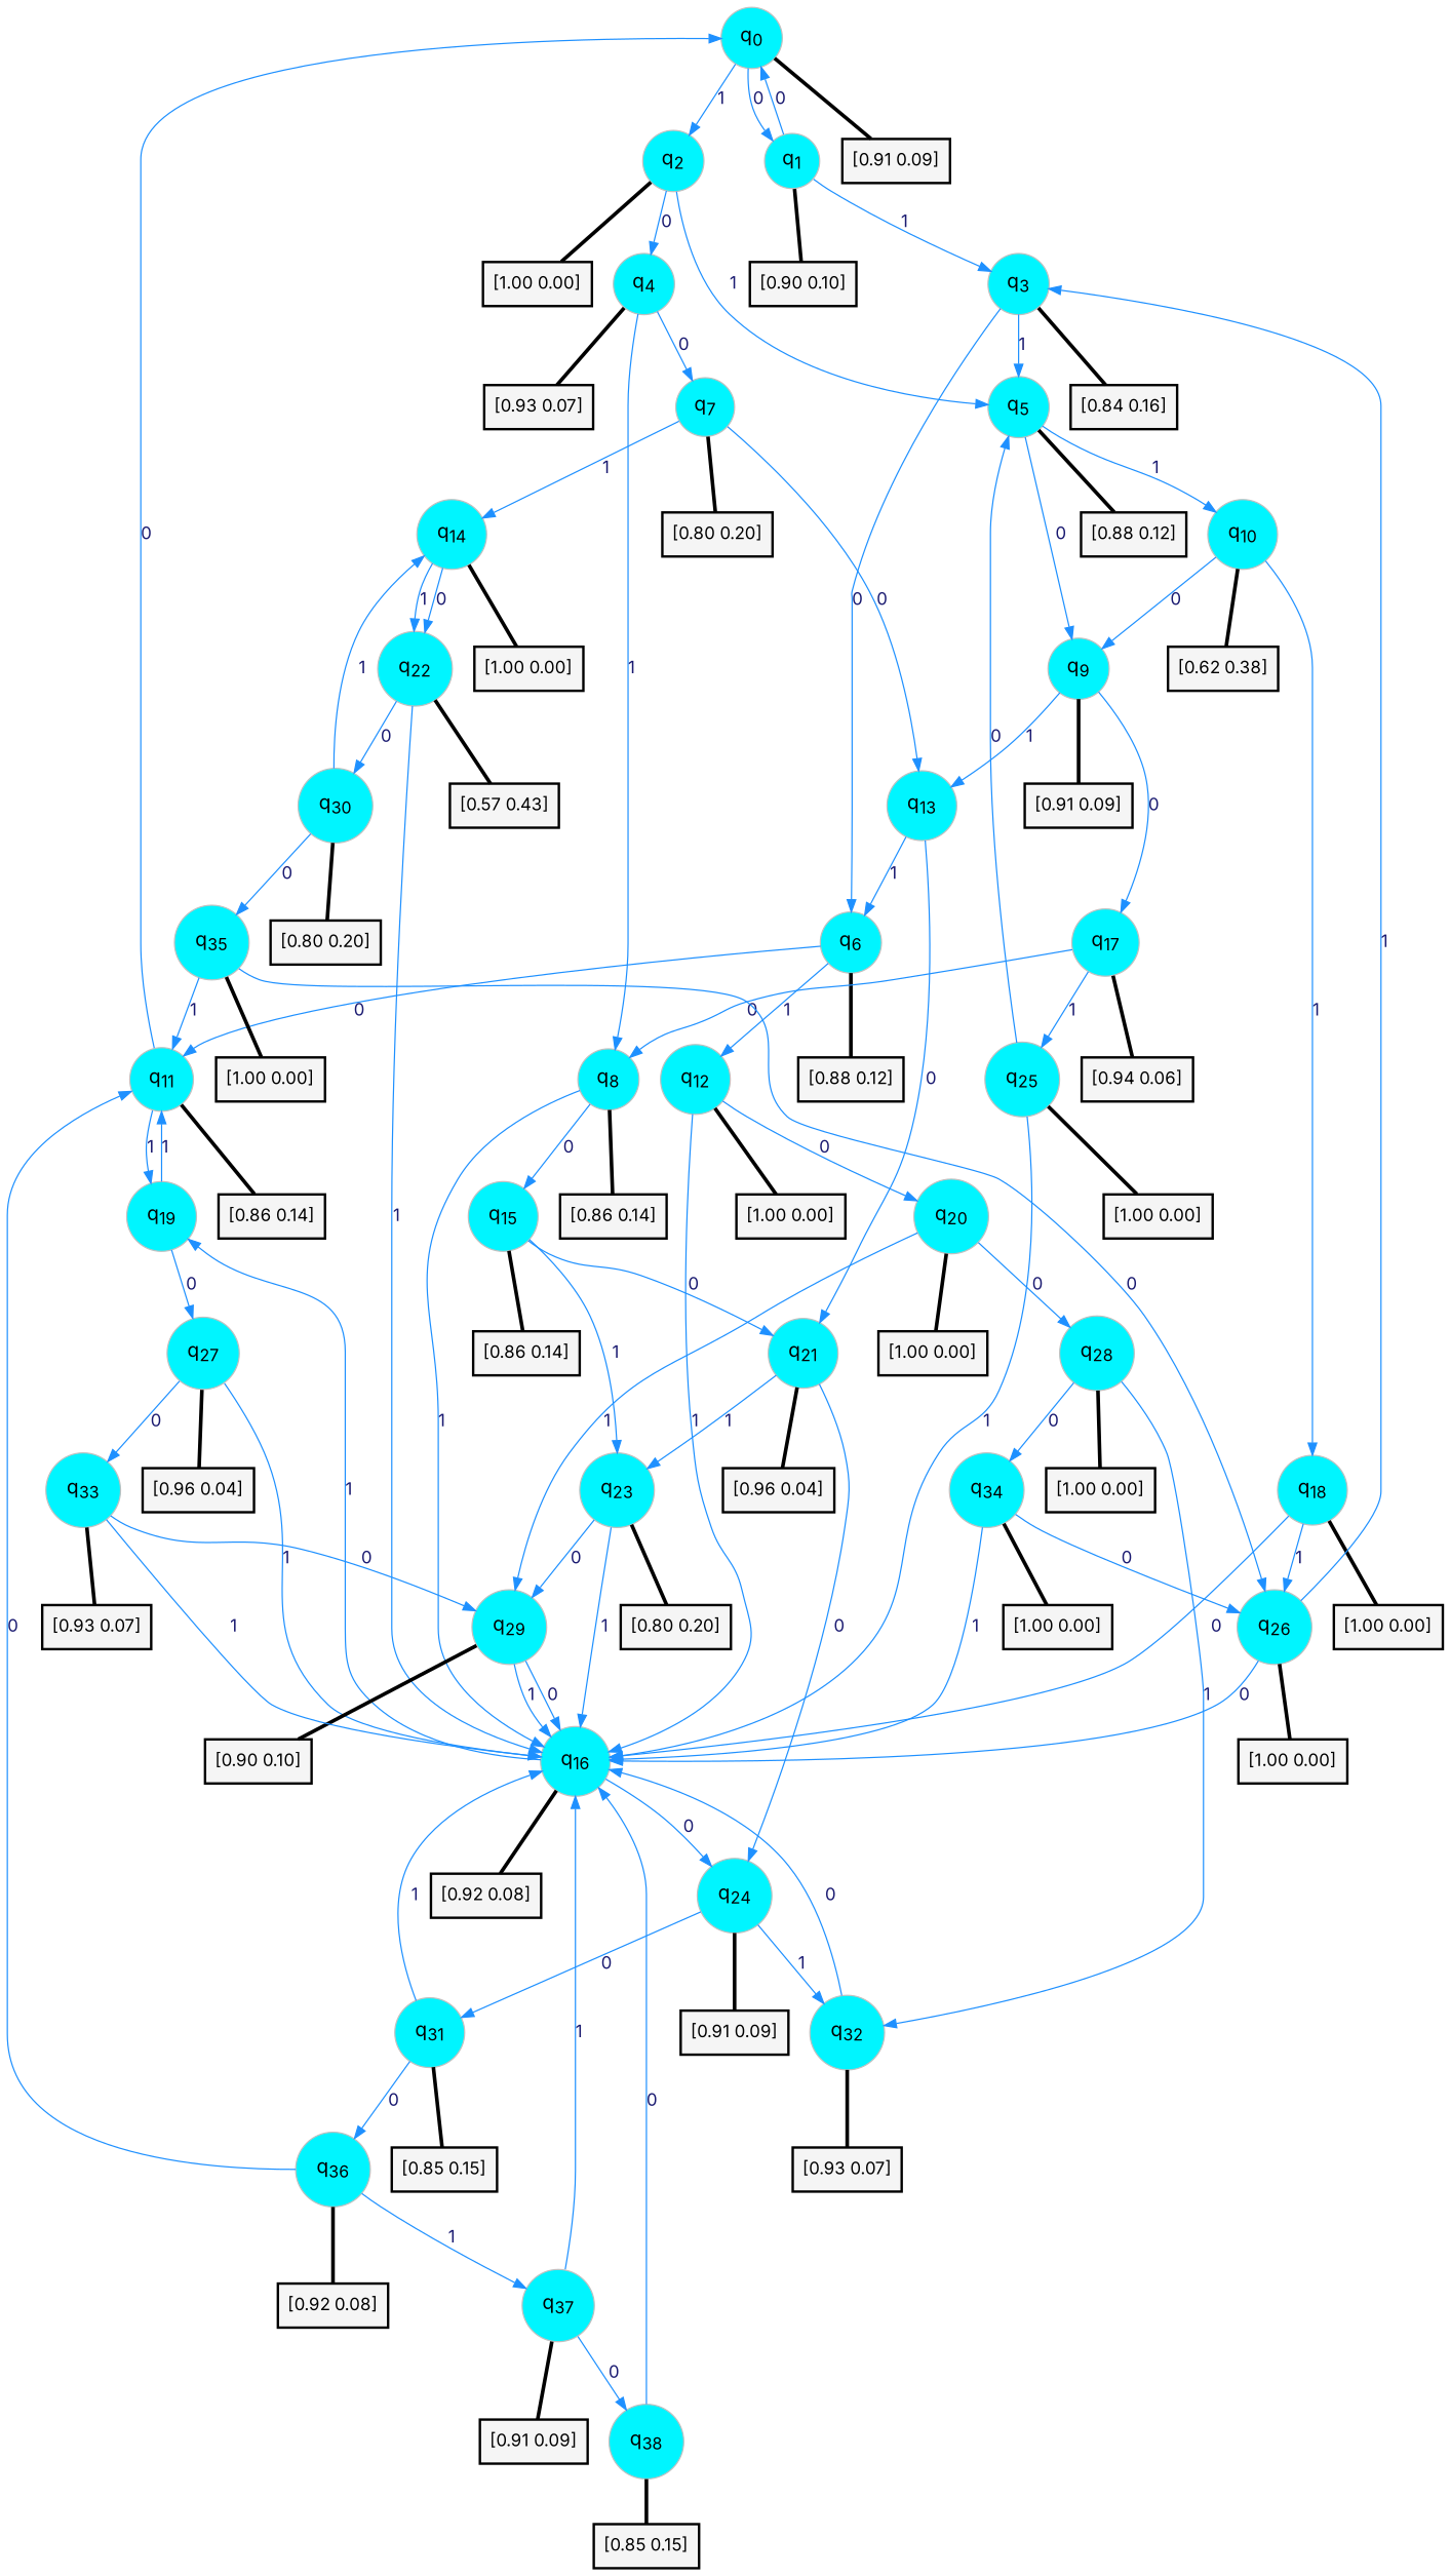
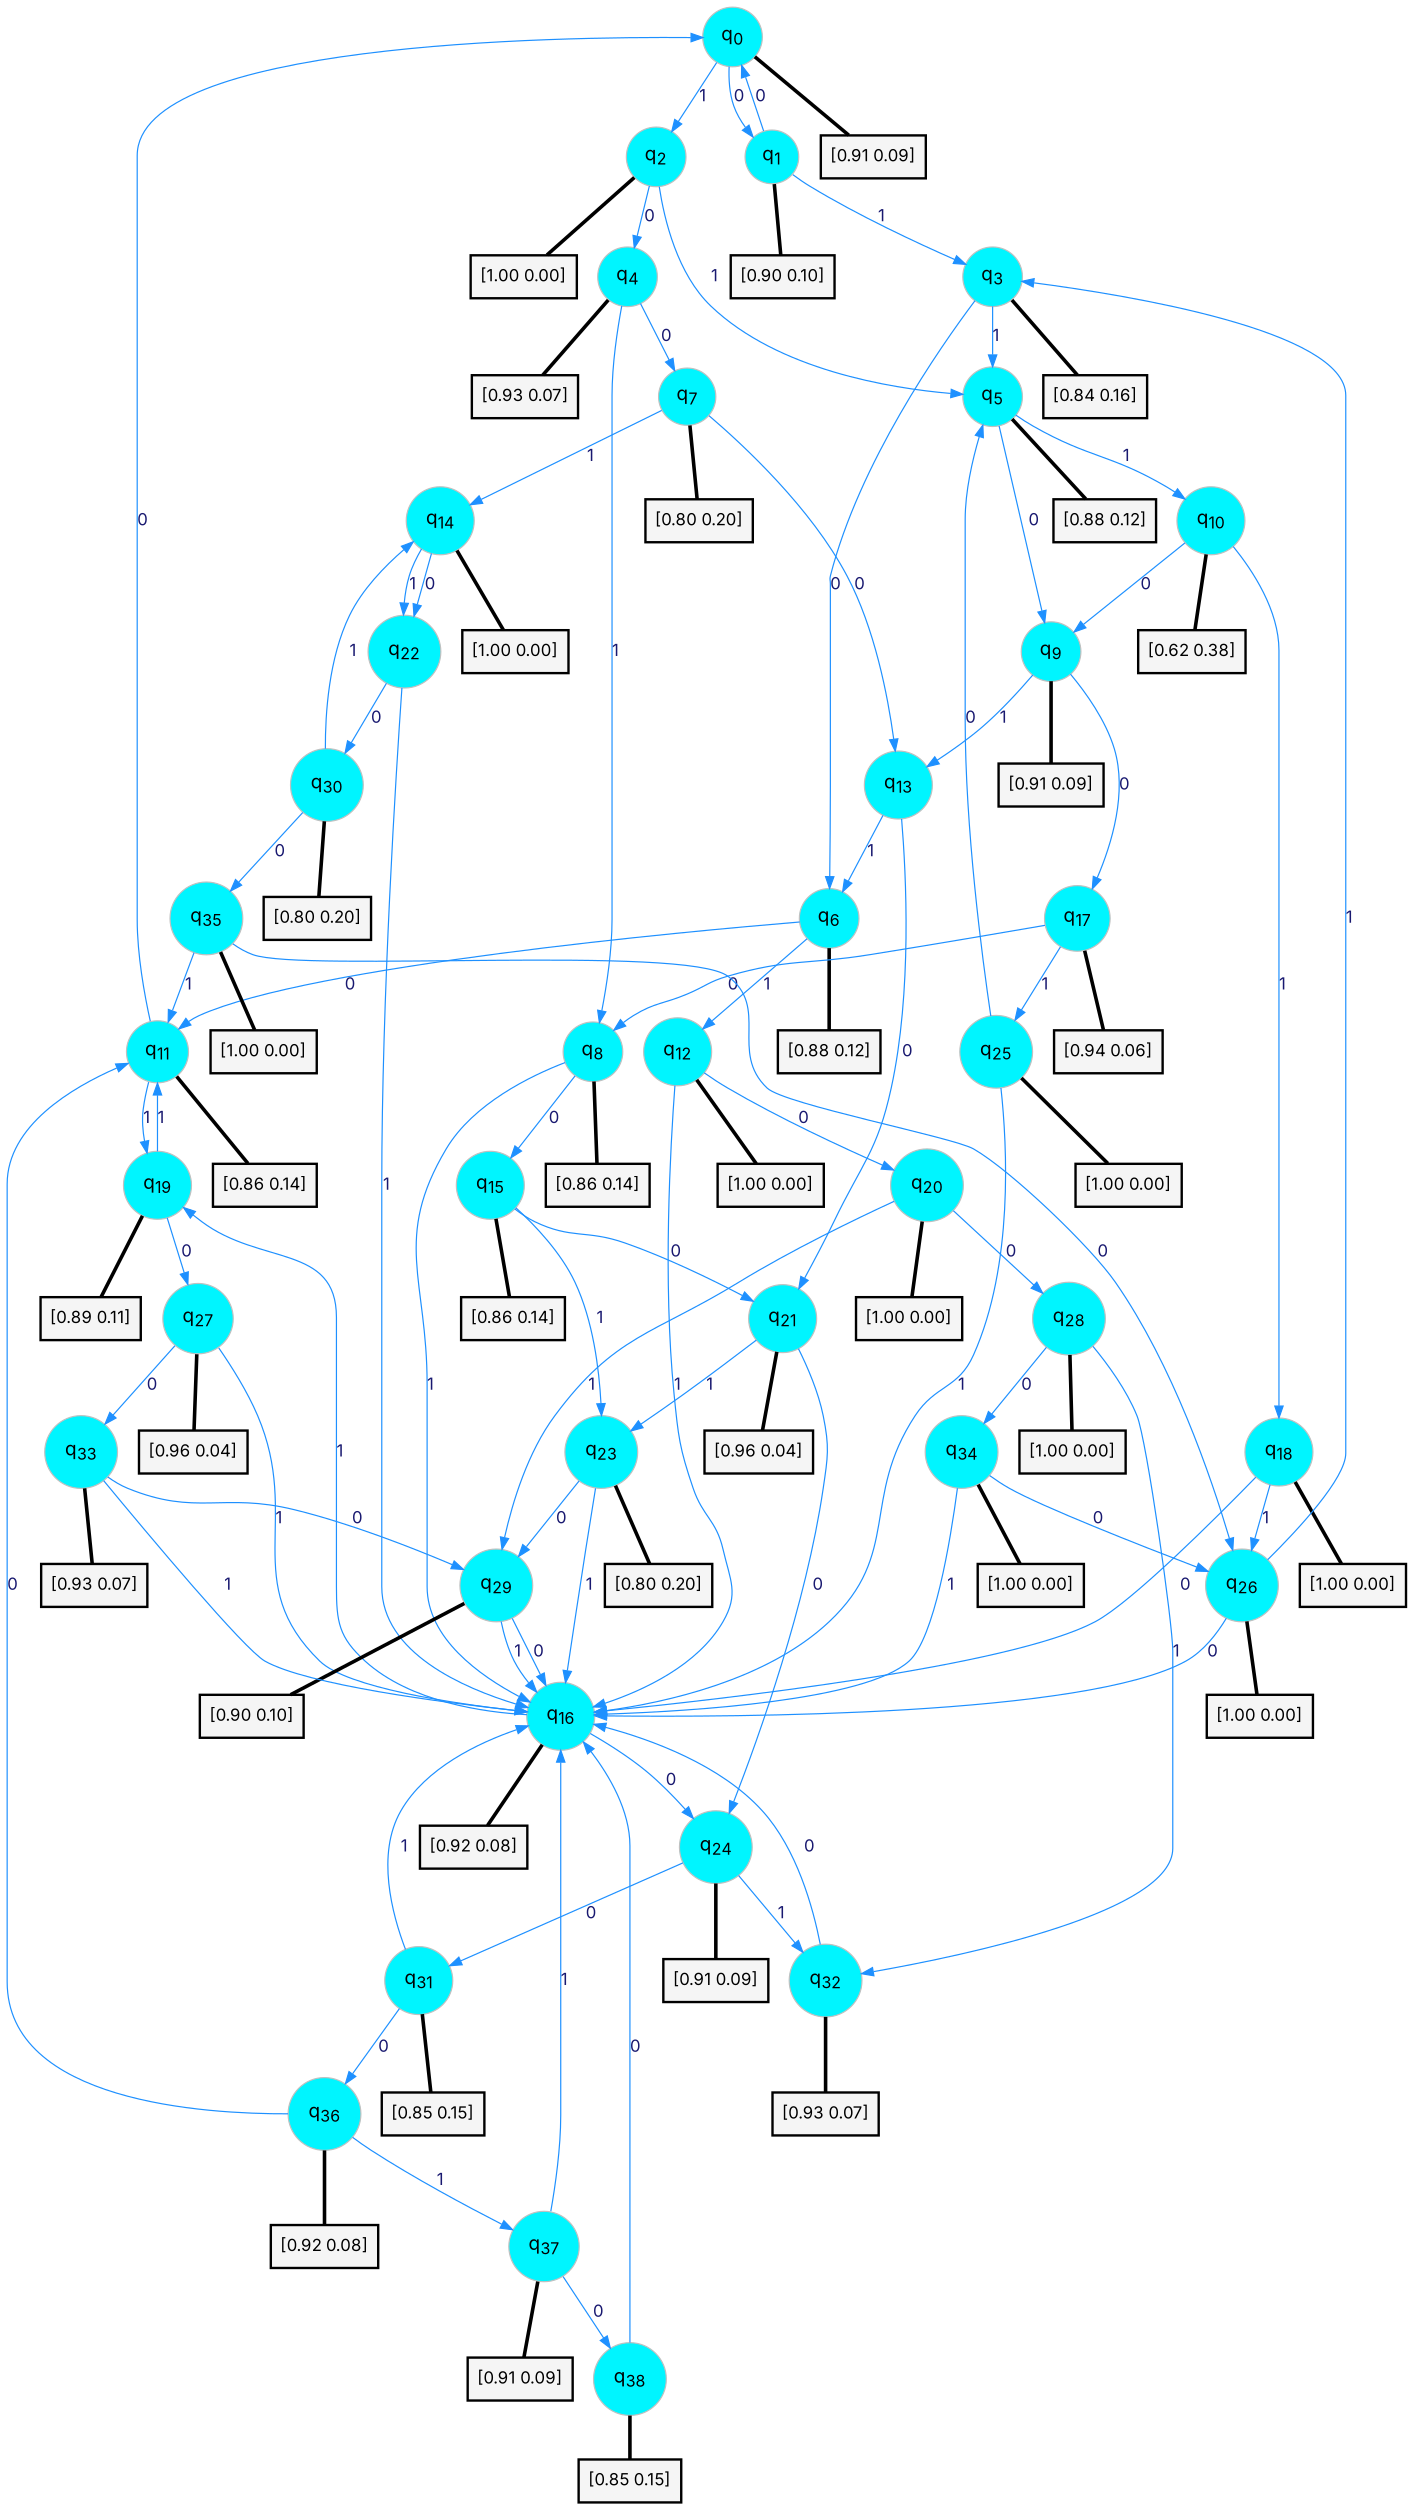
  digraph {
    fontname=Inter
    rankdir=TD
    node [color=gray fillcolor=turquoise1 fontcolor=black fontname=Inter fontsize=16 fontweight=bold shape=circle style=filled]
    edge [arrowsize=1 color=dodgerblue1 fontcolor=midnightblue fontname=Inter fontweight=bold penwidth=1 style=solid weight=20]
    n1 [label=<q<SUB>0</SUB>>]
    n2 [label=<q<SUB>1</SUB>>]
    n3 [label=<q<SUB>2</SUB>>]
    n4 [color=black fillcolor=whitesmoke fontsize=14 label="[0.91 0.09]" penwidth=2 shape=box]
    n5 [label=<q<SUB>3</SUB>>]
    n6 [color=black fillcolor=whitesmoke fontsize=14 label="[0.90 0.10]" penwidth=2 shape=box]
    n7 [label=<q<SUB>4</SUB>>]
    n8 [label=<q<SUB>5</SUB>>]
    n9 [color=black fillcolor=whitesmoke fontsize=14 label="[1.00 0.00]" penwidth=2 shape=box]
    n10 [label=<q<SUB>6</SUB>>]
    n11 [color=black fillcolor=whitesmoke fontsize=14 label="[0.84 0.16]" penwidth=2 shape=box]
    n12 [label=<q<SUB>7</SUB>>]
    n13 [label=<q<SUB>8</SUB>>]
    n14 [color=black fillcolor=whitesmoke fontsize=14 label="[0.93 0.07]" penwidth=2 shape=box]
    n15 [label=<q<SUB>9</SUB>>]
    n16 [label=<q<SUB>10</SUB>>]
    n17 [color=black fillcolor=whitesmoke fontsize=14 label="[0.88 0.12]" penwidth=2 shape=box]
    n18 [label=<q<SUB>11</SUB>>]
    n19 [label=<q<SUB>12</SUB>>]
    n20 [color=black fillcolor=whitesmoke fontsize=14 label="[0.88 0.12]" penwidth=2 shape=box]
    n21 [label=<q<SUB>13</SUB>>]
    n22 [label=<q<SUB>14</SUB>>]
    n23 [color=black fillcolor=whitesmoke fontsize=14 label="[0.80 0.20]" penwidth=2 shape=box]
    n24 [label=<q<SUB>15</SUB>>]
    n25 [label=<q<SUB>16</SUB>>]
    n26 [color=black fillcolor=whitesmoke fontsize=14 label="[0.86 0.14]" penwidth=2 shape=box]
    n27 [label=<q<SUB>17</SUB>>]
    n28 [color=black fillcolor=whitesmoke fontsize=14 label="[0.91 0.09]" penwidth=2 shape=box]
    n29 [label=<q<SUB>18</SUB>>]
    n30 [color=black fillcolor=whitesmoke fontsize=14 label="[0.62 0.38]" penwidth=2 shape=box]
    n31 [label=<q<SUB>19</SUB>>]
    n32 [color=black fillcolor=whitesmoke fontsize=14 label="[0.86 0.14]" penwidth=2 shape=box]
    n33 [label=<q<SUB>20</SUB>>]
    n34 [color=black fillcolor=whitesmoke fontsize=14 label="[1.00 0.00]" penwidth=2 shape=box]
    n35 [label=<q<SUB>21</SUB>>]
    n36 [label=<q<SUB>22</SUB>>]
    n37 [color=black fillcolor=whitesmoke fontsize=14 label="[1.00 0.00]" penwidth=2 shape=box]
    n38 [label=<q<SUB>23</SUB>>]
    n39 [color=black fillcolor=whitesmoke fontsize=14 label="[0.86 0.14]" penwidth=2 shape=box]
    n40 [label=<q<SUB>24</SUB>>]
    n41 [color=black fillcolor=whitesmoke fontsize=14 label="[0.92 0.08]" penwidth=2 shape=box]
    n42 [label=<q<SUB>25</SUB>>]
    n43 [color=black fillcolor=whitesmoke fontsize=14 label="[0.94 0.06]" penwidth=2 shape=box]
    n44 [label=<q<SUB>26</SUB>>]
    n45 [color=black fillcolor=whitesmoke fontsize=14 label="[1.00 0.00]" penwidth=2 shape=box]
    n46 [label=<q<SUB>27</SUB>>]
+   n47 [color=black fillcolor=whitesmoke fontsize=14 label="[0.89 0.11]" penwidth=2 shape=box]
    n48 [label=<q<SUB>28</SUB>>]
    n49 [label=<q<SUB>29</SUB>>]
    n50 [color=black fillcolor=whitesmoke fontsize=14 label="[1.00 0.00]" penwidth=2 shape=box]
    n51 [color=black fillcolor=whitesmoke fontsize=14 label="[0.96 0.04]" penwidth=2 shape=box]
    n52 [label=<q<SUB>30</SUB>>]
-   n53 [color=black fillcolor=whitesmoke fontsize=14 label="[0.57 0.43]" penwidth=2 shape=box]
    n54 [color=black fillcolor=whitesmoke fontsize=14 label="[0.80 0.20]" penwidth=2 shape=box]
    n55 [label=<q<SUB>31</SUB>>]
    n56 [label=<q<SUB>32</SUB>>]
    n57 [color=black fillcolor=whitesmoke fontsize=14 label="[0.91 0.09]" penwidth=2 shape=box]
    n58 [color=black fillcolor=whitesmoke fontsize=14 label="[1.00 0.00]" penwidth=2 shape=box]
    n59 [color=black fillcolor=whitesmoke fontsize=14 label="[1.00 0.00]" penwidth=2 shape=box]
    n60 [label=<q<SUB>33</SUB>>]
    n61 [color=black fillcolor=whitesmoke fontsize=14 label="[0.96 0.04]" penwidth=2 shape=box]
    n62 [label=<q<SUB>34</SUB>>]
    n63 [color=black fillcolor=whitesmoke fontsize=14 label="[1.00 0.00]" penwidth=2 shape=box]
    n64 [color=black fillcolor=whitesmoke fontsize=14 label="[0.90 0.10]" penwidth=2 shape=box]
    n65 [label=<q<SUB>35</SUB>>]
    n66 [color=black fillcolor=whitesmoke fontsize=14 label="[0.80 0.20]" penwidth=2 shape=box]
    n67 [label=<q<SUB>36</SUB>>]
    n68 [color=black fillcolor=whitesmoke fontsize=14 label="[0.85 0.15]" penwidth=2 shape=box]
    n69 [color=black fillcolor=whitesmoke fontsize=14 label="[0.93 0.07]" penwidth=2 shape=box]
    n70 [color=black fillcolor=whitesmoke fontsize=14 label="[0.93 0.07]" penwidth=2 shape=box]
    n71 [color=black fillcolor=whitesmoke fontsize=14 label="[1.00 0.00]" penwidth=2 shape=box]
    n72 [color=black fillcolor=whitesmoke fontsize=14 label="[1.00 0.00]" penwidth=2 shape=box]
    n73 [label=<q<SUB>37</SUB>>]
    n74 [color=black fillcolor=whitesmoke fontsize=14 label="[0.92 0.08]" penwidth=2 shape=box]
    n75 [label=<q<SUB>38</SUB>>]
    n76 [color=black fillcolor=whitesmoke fontsize=14 label="[0.91 0.09]" penwidth=2 shape=box]
    n77 [color=black fillcolor=whitesmoke fontsize=14 label="[0.85 0.15]" penwidth=2 shape=box]
    n1 -> n2 [label=0]
    n1 -> n3 [label=1]
    n1 -> n4 [arrowhead=none color=black penwidth=3]
    n2 -> n1 [label=0]
    n2 -> n5 [label=1]
    n2 -> n6 [arrowhead=none color=black penwidth=3]
    n3 -> n7 [label=0]
    n3 -> n8 [label=1]
    n3 -> n9 [arrowhead=none color=black penwidth=3]
    n5 -> n8 [label=1]
    n5 -> n10 [label=0]
    n5 -> n11 [arrowhead=none color=black penwidth=3]
    n7 -> n12 [label=0]
    n7 -> n13 [label=1]
    n7 -> n14 [arrowhead=none color=black penwidth=3]
    n8 -> n15 [label=0]
    n8 -> n16 [label=1]
    n8 -> n17 [arrowhead=none color=black penwidth=3]
    n10 -> n18 [label=0]
    n10 -> n19 [label=1]
    n10 -> n20 [arrowhead=none color=black penwidth=3]
    n12 -> n21 [label=0]
    n12 -> n22 [label=1]
    n12 -> n23 [arrowhead=none color=black penwidth=3]
    n13 -> n24 [label=0]
    n13 -> n25 [label=1]
    n13 -> n26 [arrowhead=none color=black penwidth=3]
    n15 -> n21 [label=1]
    n15 -> n27 [label=0]
    n15 -> n28 [arrowhead=none color=black penwidth=3]
    n16 -> n15 [label=0]
    n16 -> n29 [label=1]
    n16 -> n30 [arrowhead=none color=black penwidth=3]
    n18 -> n1 [label=0]
    n18 -> n31 [label=1]
    n18 -> n32 [arrowhead=none color=black penwidth=3]
    n19 -> n25 [label=1]
    n19 -> n33 [label=0]
    n19 -> n34 [arrowhead=none color=black penwidth=3]
    n21 -> n10 [label=1]
    n21 -> n35 [label=0]
    n22 -> n36 [label=0]
    n22 -> n36 [label=1]
    n22 -> n37 [arrowhead=none color=black penwidth=3]
    n24 -> n35 [label=0]
    n24 -> n38 [label=1]
    n24 -> n39 [arrowhead=none color=black penwidth=3]
    n25 -> n31 [label=1]
    n25 -> n40 [label=0]
    n25 -> n41 [arrowhead=none color=black penwidth=3]
    n27 -> n13 [label=0]
    n27 -> n42 [label=1]
    n27 -> n43 [arrowhead=none color=black penwidth=3]
    n29 -> n25 [label=0]
    n29 -> n44 [label=1]
    n29 -> n45 [arrowhead=none color=black penwidth=3]
    n31 -> n18 [label=1]
    n31 -> n46 [label=0]
+   n31 -> n47 [arrowhead=none color=black penwidth=3]
    n33 -> n48 [label=0]
    n33 -> n49 [label=1]
    n33 -> n50 [arrowhead=none color=black penwidth=3]
    n35 -> n38 [label=1]
    n35 -> n40 [label=0]
    n35 -> n51 [arrowhead=none color=black penwidth=3]
    n36 -> n25 [label=1]
    n36 -> n52 [label=0]
-   n36 -> n53 [arrowhead=none color=black penwidth=3]
    n38 -> n25 [label=1]
    n38 -> n49 [label=0]
    n38 -> n54 [arrowhead=none color=black penwidth=3]
    n40 -> n55 [label=0]
    n40 -> n56 [label=1]
    n40 -> n57 [arrowhead=none color=black penwidth=3]
    n42 -> n8 [label=0]
    n42 -> n25 [label=1]
    n42 -> n58 [arrowhead=none color=black penwidth=3]
    n44 -> n5 [label=1]
    n44 -> n25 [label=0]
    n44 -> n59 [arrowhead=none color=black penwidth=3]
    n46 -> n25 [label=1]
    n46 -> n60 [label=0]
    n46 -> n61 [arrowhead=none color=black penwidth=3]
    n48 -> n56 [label=1]
    n48 -> n62 [label=0]
    n48 -> n63 [arrowhead=none color=black penwidth=3]
    n49 -> n25 [label=0]
    n49 -> n25 [label=1]
    n49 -> n64 [arrowhead=none color=black penwidth=3]
    n52 -> n22 [label=1]
    n52 -> n65 [label=0]
    n52 -> n66 [arrowhead=none color=black penwidth=3]
    n55 -> n25 [label=1]
    n55 -> n67 [label=0]
    n55 -> n68 [arrowhead=none color=black penwidth=3]
    n56 -> n25 [label=0]
    n56 -> n69 [arrowhead=none color=black penwidth=3]
    n60 -> n25 [label=1]
    n60 -> n49 [label=0]
    n60 -> n70 [arrowhead=none color=black penwidth=3]
    n62 -> n25 [label=1]
    n62 -> n44 [label=0]
    n62 -> n71 [arrowhead=none color=black penwidth=3]
    n65 -> n18 [label=1]
    n65 -> n44 [label=0]
    n65 -> n72 [arrowhead=none color=black penwidth=3]
    n67 -> n18 [label=0]
    n67 -> n73 [label=1]
    n67 -> n74 [arrowhead=none color=black penwidth=3]
    n73 -> n25 [label=1]
    n73 -> n75 [label=0]
    n73 -> n76 [arrowhead=none color=black penwidth=3]
    n75 -> n25 [label=0]
    n75 -> n77 [arrowhead=none color=black penwidth=3]
  }
